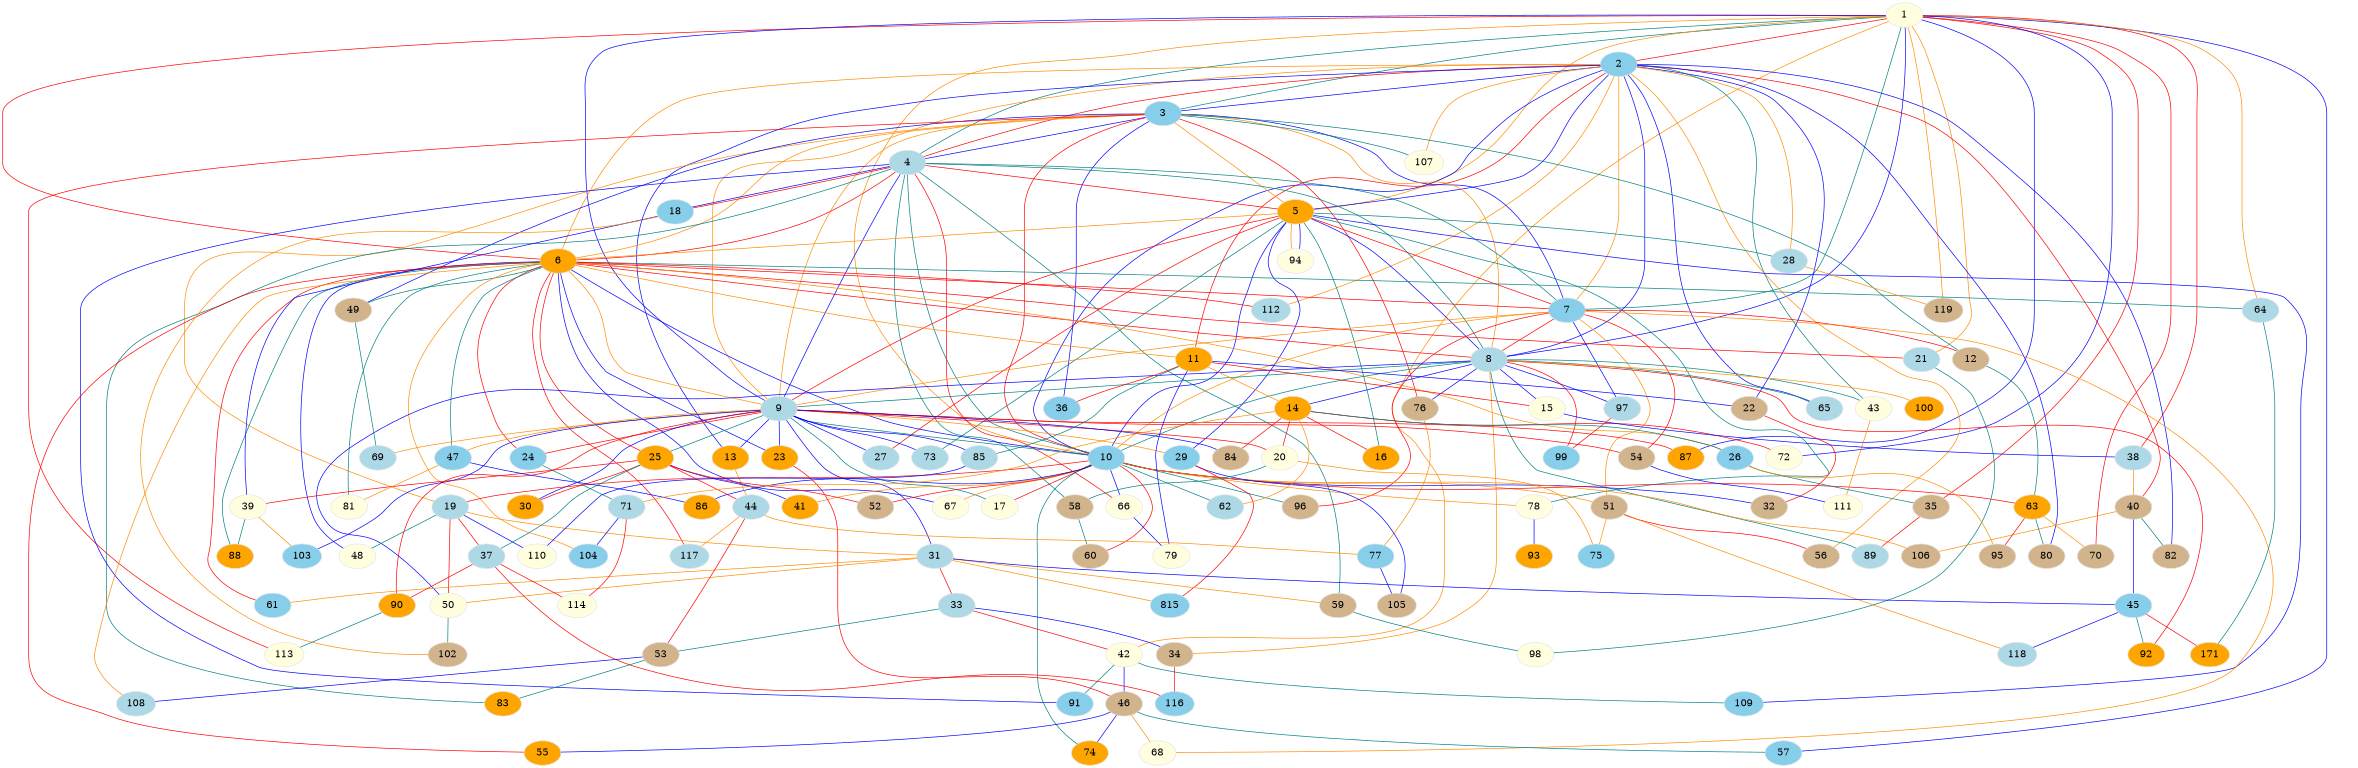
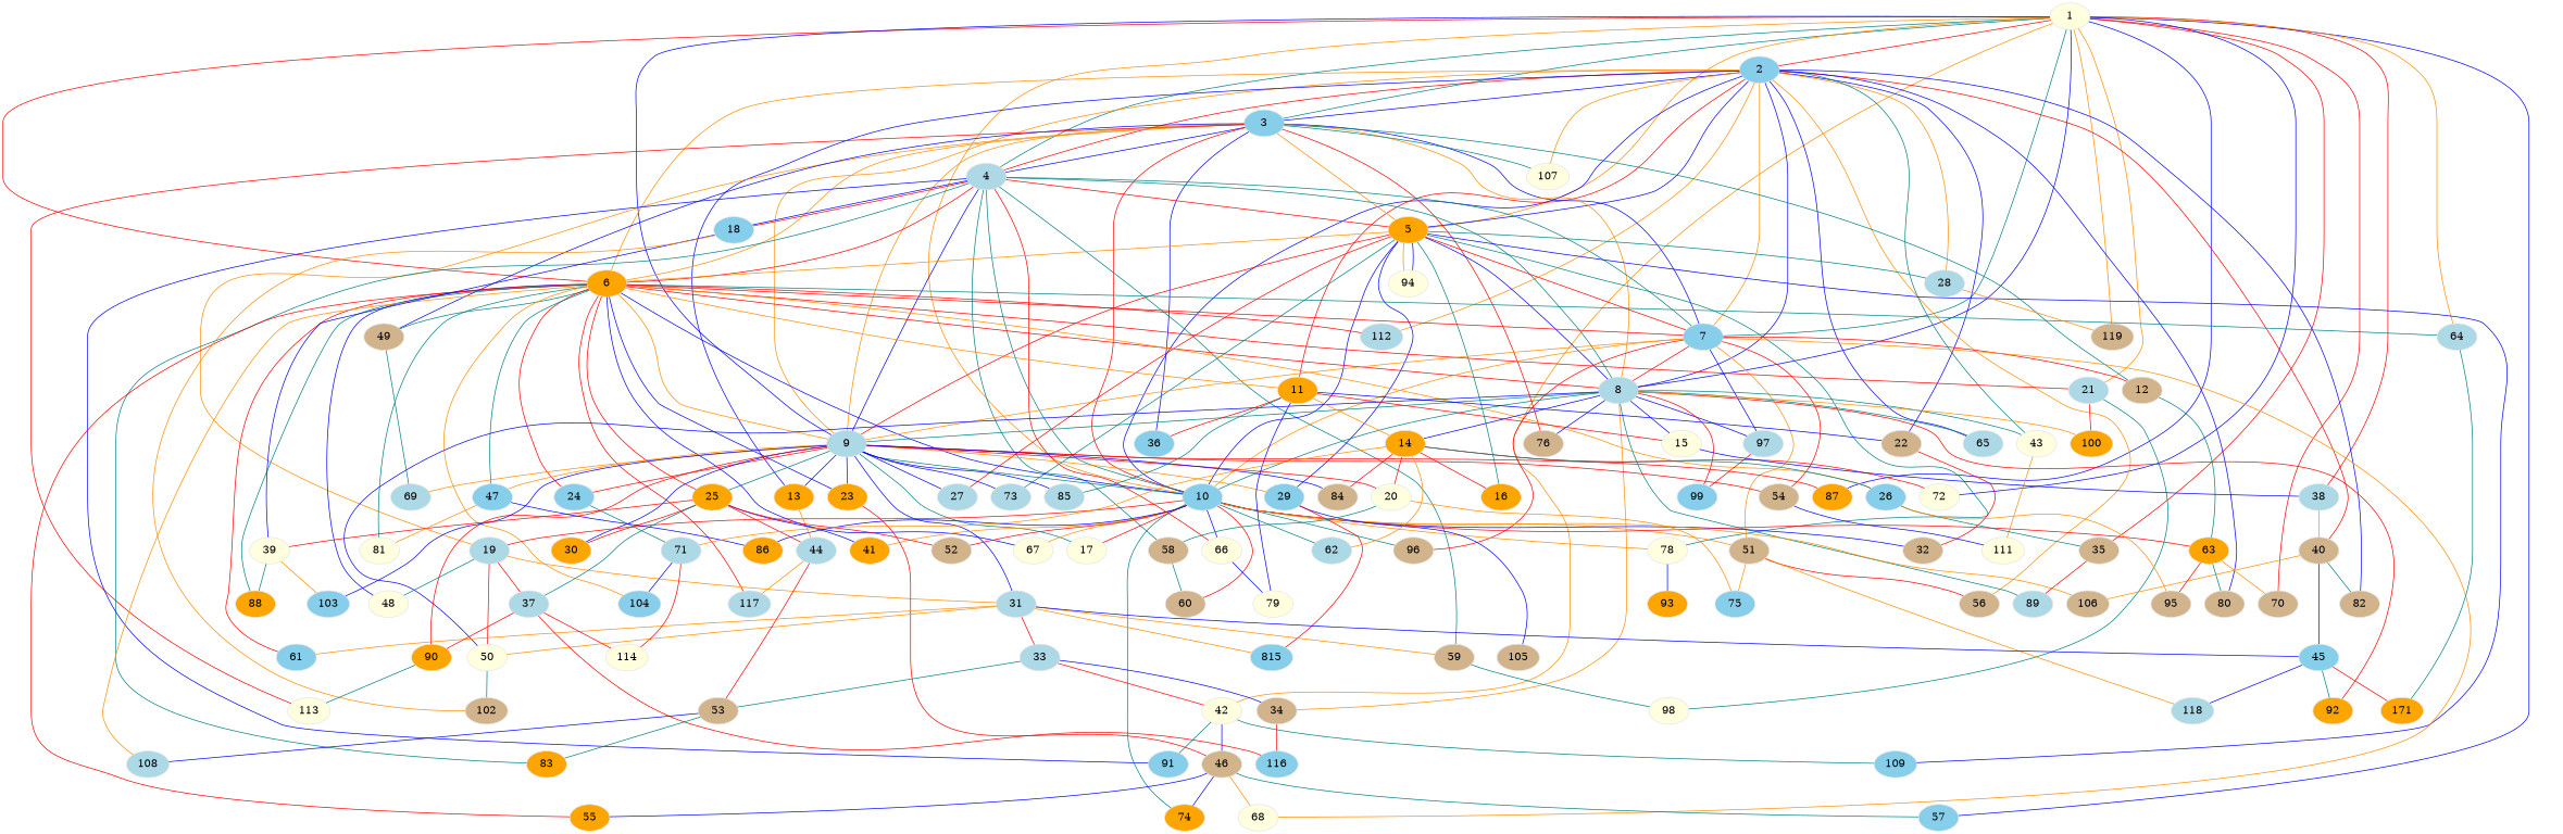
  graph {
    node [color=gray90 fillcolor=tan style=filled]
    edge [color=red]
    1 [fillcolor=lightyellow]
    2 [fillcolor=skyblue]
    3 [fillcolor=skyblue]
    4 [fillcolor=lightblue]
    5 [fillcolor=orange]
    6 [fillcolor=orange]
    7 [fillcolor=skyblue]
    8 [fillcolor=lightblue]
    9 [fillcolor=lightblue]
    10 [fillcolor=skyblue]
    21 [fillcolor=lightblue]
    35
    38 [fillcolor=lightblue]
    42 [fillcolor=lightyellow]
    57 [fillcolor=skyblue]
    64 [fillcolor=lightblue]
    70
    72 [fillcolor=lightyellow]
    87 [fillcolor=orange]
    119
    11 [fillcolor=orange]
    13 [fillcolor=orange]
    22
    28 [fillcolor=lightblue]
    40
    43 [fillcolor=lightyellow]
    56
    65 [fillcolor=lightblue]
    80
    82
    107 [fillcolor=lightyellow]
    112 [fillcolor=lightblue]
    12
    19 [fillcolor=lightblue]
    36 [fillcolor=skyblue]
    49
    76
    113 [fillcolor=lightyellow]
    18 [fillcolor=skyblue]
    58
    59
    66 [fillcolor=lightyellow]
    83 [fillcolor=orange]
    91 [fillcolor=skyblue]
    16 [fillcolor=orange]
    27 [fillcolor=lightblue]
    29 [fillcolor=skyblue]
    73 [fillcolor=lightblue]
    78 [fillcolor=lightyellow]
    94 [fillcolor=lightyellow]
    109 [fillcolor=skyblue]
    23 [fillcolor=orange]
    24 [fillcolor=skyblue]
    25 [fillcolor=orange]
    26 [fillcolor=skyblue]
    47 [fillcolor=skyblue]
    48 [fillcolor=lightyellow]
    55 [fillcolor=orange]
    61 [fillcolor=skyblue]
    67 [fillcolor=lightyellow]
    81 [fillcolor=lightyellow]
    88 [fillcolor=orange]
    104 [fillcolor=skyblue]
    108 [fillcolor=lightblue]
    117 [fillcolor=lightblue]
    51
    54
    68 [fillcolor=lightyellow]
    96
    97 [fillcolor=lightblue]
    14 [fillcolor=orange]
    15 [fillcolor=lightyellow]
    34
    89 [fillcolor=lightblue]
    92 [fillcolor=orange]
    99 [fillcolor=skyblue]
    100 [fillcolor=orange]
    50 [fillcolor=lightyellow]
    17 [fillcolor=lightyellow]
    20 [fillcolor=lightyellow]
    30 [fillcolor=orange]
    31 [fillcolor=lightblue]
    69 [fillcolor=lightblue]
    84
    85 [fillcolor=lightblue]
    90 [fillcolor=orange]
    103 [fillcolor=skyblue]
    32
    41 [fillcolor=orange]
    52
    60
    62 [fillcolor=lightblue]
    63 [fillcolor=orange]
    74 [fillcolor=orange]
    86 [fillcolor=orange]
    106
    98 [fillcolor=lightyellow]
    46
    n99 [fillcolor=orange label=171]
    79 [fillcolor=lightyellow]
    44 [fillcolor=lightblue]
    45 [fillcolor=skyblue]
    111 [fillcolor=lightyellow]
    37 [fillcolor=lightblue]
-   110 [fillcolor=lightyellow]
-   77 [fillcolor=skyblue]
    39 [fillcolor=lightyellow]
    102
    105
    n110 [fillcolor=skyblue label=815]
    93 [fillcolor=orange]
    71 [fillcolor=lightblue]
    95
    75 [fillcolor=skyblue]
    118 [fillcolor=lightblue]
    33 [fillcolor=lightblue]
    53
    116 [fillcolor=skyblue]
    114 [fillcolor=lightyellow]
    1 -- 2
    1 -- 3 [color=teal]
    1 -- 4 [color=teal]
    1 -- 5 [color=darkorange]
    1 -- 6
    1 -- 7 [color=teal]
    1 -- 8 [color=blue]
    1 -- 9 [color=blue]
    1 -- 10 [color=darkorange]
    1 -- 21 [color=darkorange]
    1 -- 35
    1 -- 38
    1 -- 42 [color=darkorange]
    1 -- 57 [color=blue]
    1 -- 64 [color=darkorange]
    1 -- 70
    1 -- 72 [color=blue]
    1 -- 87 [color=blue]
    1 -- 119 [color=darkorange]
    2 -- 3 [color=blue]
    2 -- 4
    2 -- 5 [color=blue]
    2 -- 6 [color=darkorange]
    2 -- 7 [color=darkorange]
    2 -- 8 [color=blue]
    2 -- 9 [color=darkorange]
    2 -- 10 [color=blue]
    2 -- 11
    2 -- 13 [color=blue]
    2 -- 22 [color=blue]
    2 -- 28 [color=darkorange]
    2 -- 40
    2 -- 43 [color=teal]
    2 -- 56 [color=darkorange]
    2 -- 65 [color=blue]
    2 -- 80 [color=blue]
    2 -- 82 [color=blue]
    2 -- 107 [color=darkorange]
    2 -- 112 [color=darkorange]
    3 -- 4 [color=blue]
    3 -- 5 [color=darkorange]
    3 -- 6 [color=darkorange]
    3 -- 7 [color=blue]
    3 -- 8 [color=darkorange]
    3 -- 9 [color=darkorange]
    3 -- 10
    3 -- 107 [color=teal]
    3 -- 12 [color=teal]
    3 -- 19 [color=darkorange]
    3 -- 36 [color=blue]
    3 -- 49 [color=blue]
    3 -- 76
    3 -- 113
    4 -- 5
    4 -- 6
    4 -- 7 [color=teal]
    4 -- 8 [color=teal]
    4 -- 9 [color=blue]
    4 -- 10 [color=teal]
    4 -- 18 [color=blue]
    4 -- 18
    4 -- 58 [color=teal]
    4 -- 59 [color=teal]
    4 -- 66
    4 -- 83 [color=teal]
    4 -- 91 [color=blue]
    5 -- 6 [color=darkorange]
    5 -- 7
    5 -- 8 [color=blue]
    5 -- 9
    5 -- 10 [color=blue]
    5 -- 28 [color=teal]
    5 -- 16 [color=teal]
    5 -- 27
    5 -- 29 [color=blue]
    5 -- 73 [color=teal]
    5 -- 78 [color=teal]
    5 -- 94 [color=darkorange]
    5 -- 94 [color=blue]
    5 -- 109 [color=blue]
    6 -- 7
    6 -- 8
    6 -- 9 [color=darkorange]
    6 -- 10 [color=blue]
    6 -- 21
    6 -- 64 [color=teal]
    6 -- 11 [color=darkorange]
    6 -- 112
    6 -- 49 [color=teal]
    6 -- 23 [color=blue]
    6 -- 24
    6 -- 25
    6 -- 26 [color=darkorange]
    6 -- 47 [color=teal]
    6 -- 48 [color=blue]
    6 -- 55
    6 -- 61
    6 -- 67 [color=blue]
    6 -- 81 [color=teal]
    6 -- 88 [color=teal]
    6 -- 104 [color=darkorange]
    6 -- 108 [color=darkorange]
    6 -- 117
    7 -- 8
    7 -- 9 [color=darkorange]
    7 -- 10 [color=darkorange]
    7 -- 12
    7 -- 51 [color=darkorange]
    7 -- 54
    7 -- 68 [color=darkorange]
    7 -- 96
    7 -- 97 [color=blue]
    8 -- 9 [color=teal]
    8 -- 10 [color=teal]
    8 -- 43 [color=teal]
    8 -- 65 [color=teal]
    8 -- 76 [color=blue]
    8 -- 97 [color=blue]
    8 -- 14 [color=blue]
    8 -- 15 [color=blue]
    8 -- 34 [color=darkorange]
    8 -- 89 [color=teal]
    8 -- 92
    8 -- 99
    8 -- 100 [color=darkorange]
    8 -- 50 [color=blue]
    9 -- 10 [color=teal]
    9 -- 87
    9 -- 13 [color=blue]
    9 -- 27 [color=blue]
    9 -- 29 [color=darkorange]
    9 -- 73 [color=blue]
    9 -- 23 [color=blue]
    9 -- 24
    9 -- 25 [color=teal]
    9 -- 47 [color=darkorange]
    9 -- 54
    9 -- 17 [color=teal]
    9 -- 20
    9 -- 30 [color=blue]
    9 -- 31 [color=blue]
    9 -- 69 [color=darkorange]
    9 -- 84 [color=blue]
    9 -- 85 [color=blue]
    9 -- 90
    9 -- 103 [color=blue]
    10 -- 19
    10 -- 66 [color=blue]
    10 -- 78 [color=darkorange]
    10 -- 67 [color=darkorange]
    10 -- 51 [color=darkorange]
    10 -- 96 [color=teal]
    10 -- 17
    10 -- 32 [color=blue]
    10 -- 41 [color=darkorange]
    10 -- 52
    10 -- 60
    10 -- 62 [color=teal]
    10 -- 63
    10 -- 74 [color=teal]
    10 -- 86 [color=blue]
    10 -- 106 [color=darkorange]
+   21 -- 100
    21 -- 98 [color=teal]
    35 -- 89
    38 -- 40 [color=darkorange]
    42 -- 91 [color=teal]
    42 -- 109 [color=teal]
    42 -- 46 [color=blue]
    64 -- n99 [color=teal]
    11 -- 22 [color=blue]
    11 -- 36
    11 -- 14 [color=darkorange]
    11 -- 15
    11 -- 85 [color=teal]
    11 -- 79 [color=blue]
    13 -- 44 [color=darkorange]
    22 -- 32
    28 -- 119 [color=darkorange]
    40 -- 82 [color=teal]
    40 -- 106 [color=darkorange]
    40 -- 45 [color=blue]
    43 -- 111 [color=darkorange]
    12 -- 63 [color=teal]
    19 -- 48 [color=teal]
    19 -- 50
    19 -- 31 [color=darkorange]
    19 -- 37
-   19 -- 110 [color=blue]
    49 -- 69 [color=teal]
-   76 -- 77 [color=darkorange]
    18 -- 39 [color=blue]
    18 -- 102 [color=darkorange]
    58 -- 60 [color=teal]
    59 -- 98 [color=teal]
    66 -- 79 [color=blue]
    29 -- 105 [color=blue]
    29 -- n110
    78 -- 93 [color=blue]
    23 -- 46
    24 -- 71 [color=teal]
    25 -- 30
    25 -- 41 [color=blue]
    25 -- 52
    25 -- 44
    25 -- 37 [color=teal]
    25 -- 39
    26 -- 35 [color=teal]
    26 -- 95 [color=darkorange]
    47 -- 81 [color=darkorange]
    47 -- 86 [color=blue]
    51 -- 56
    51 -- 75 [color=darkorange]
    51 -- 118 [color=darkorange]
    54 -- 111 [color=blue]
    97 -- 99
    14 -- 72
    14 -- 16
    14 -- 26 [color=teal]
    14 -- 20
    14 -- 84
    14 -- 62 [color=darkorange]
    14 -- 71 [color=darkorange]
    15 -- 38 [color=blue]
    34 -- 116
    50 -- 102 [color=teal]
    20 -- 58 [color=teal]
    20 -- 75 [color=darkorange]
    31 -- 59 [color=darkorange]
    31 -- 61 [color=darkorange]
    31 -- 50 [color=darkorange]
    31 -- 45 [color=blue]
    31 -- n110 [color=darkorange]
    31 -- 33
-   85 -- 110 [color=blue]
    90 -- 113 [color=teal]
    63 -- 70 [color=darkorange]
    63 -- 80 [color=teal]
    63 -- 95
    46 -- 57 [color=teal]
    46 -- 55 [color=blue]
    46 -- 68 [color=darkorange]
    46 -- 74 [color=blue]
    44 -- 117 [color=darkorange]
-   44 -- 77 [color=darkorange]
    44 -- 53
    45 -- 92 [color=teal]
    45 -- n99
    45 -- 118 [color=blue]
    37 -- 90
    37 -- 116
    37 -- 114
-   77 -- 105 [color=blue]
    39 -- 88 [color=teal]
    39 -- 103 [color=darkorange]
    71 -- 104 [color=blue]
    71 -- 114
    33 -- 42
    33 -- 34 [color=blue]
    33 -- 53 [color=teal]
    53 -- 83 [color=teal]
    53 -- 108 [color=blue]
  }
